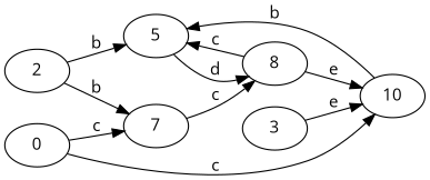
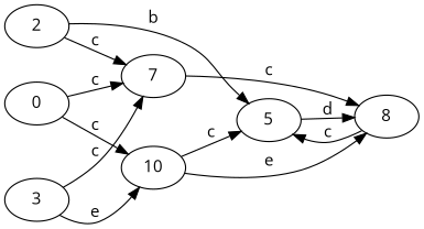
  strict digraph {
    fontname="Open Sans"
    rankdir=LR
    node [fontname="Open Sans"]
    edge [fontname="Open Sans"]
    2
    5
    7
    8
    3
    10
    0
    2 -> 5 [label=b]
-   2 -> 7 [label=b]
+   2 -> 7 [label=c]
    5 -> 8 [label=d]
    7 -> 8 [label=c]
    8 -> 5 [label=c]
-   8 -> 10 [label=e]
+   10 -> 8 [label=e]
+   3 -> 7 [label=c]
    3 -> 10 [label=e]
-   10 -> 5 [label=b]
+   10 -> 5 [label=c]
    0 -> 7 [label=c]
    0 -> 10 [label=c]
  }
